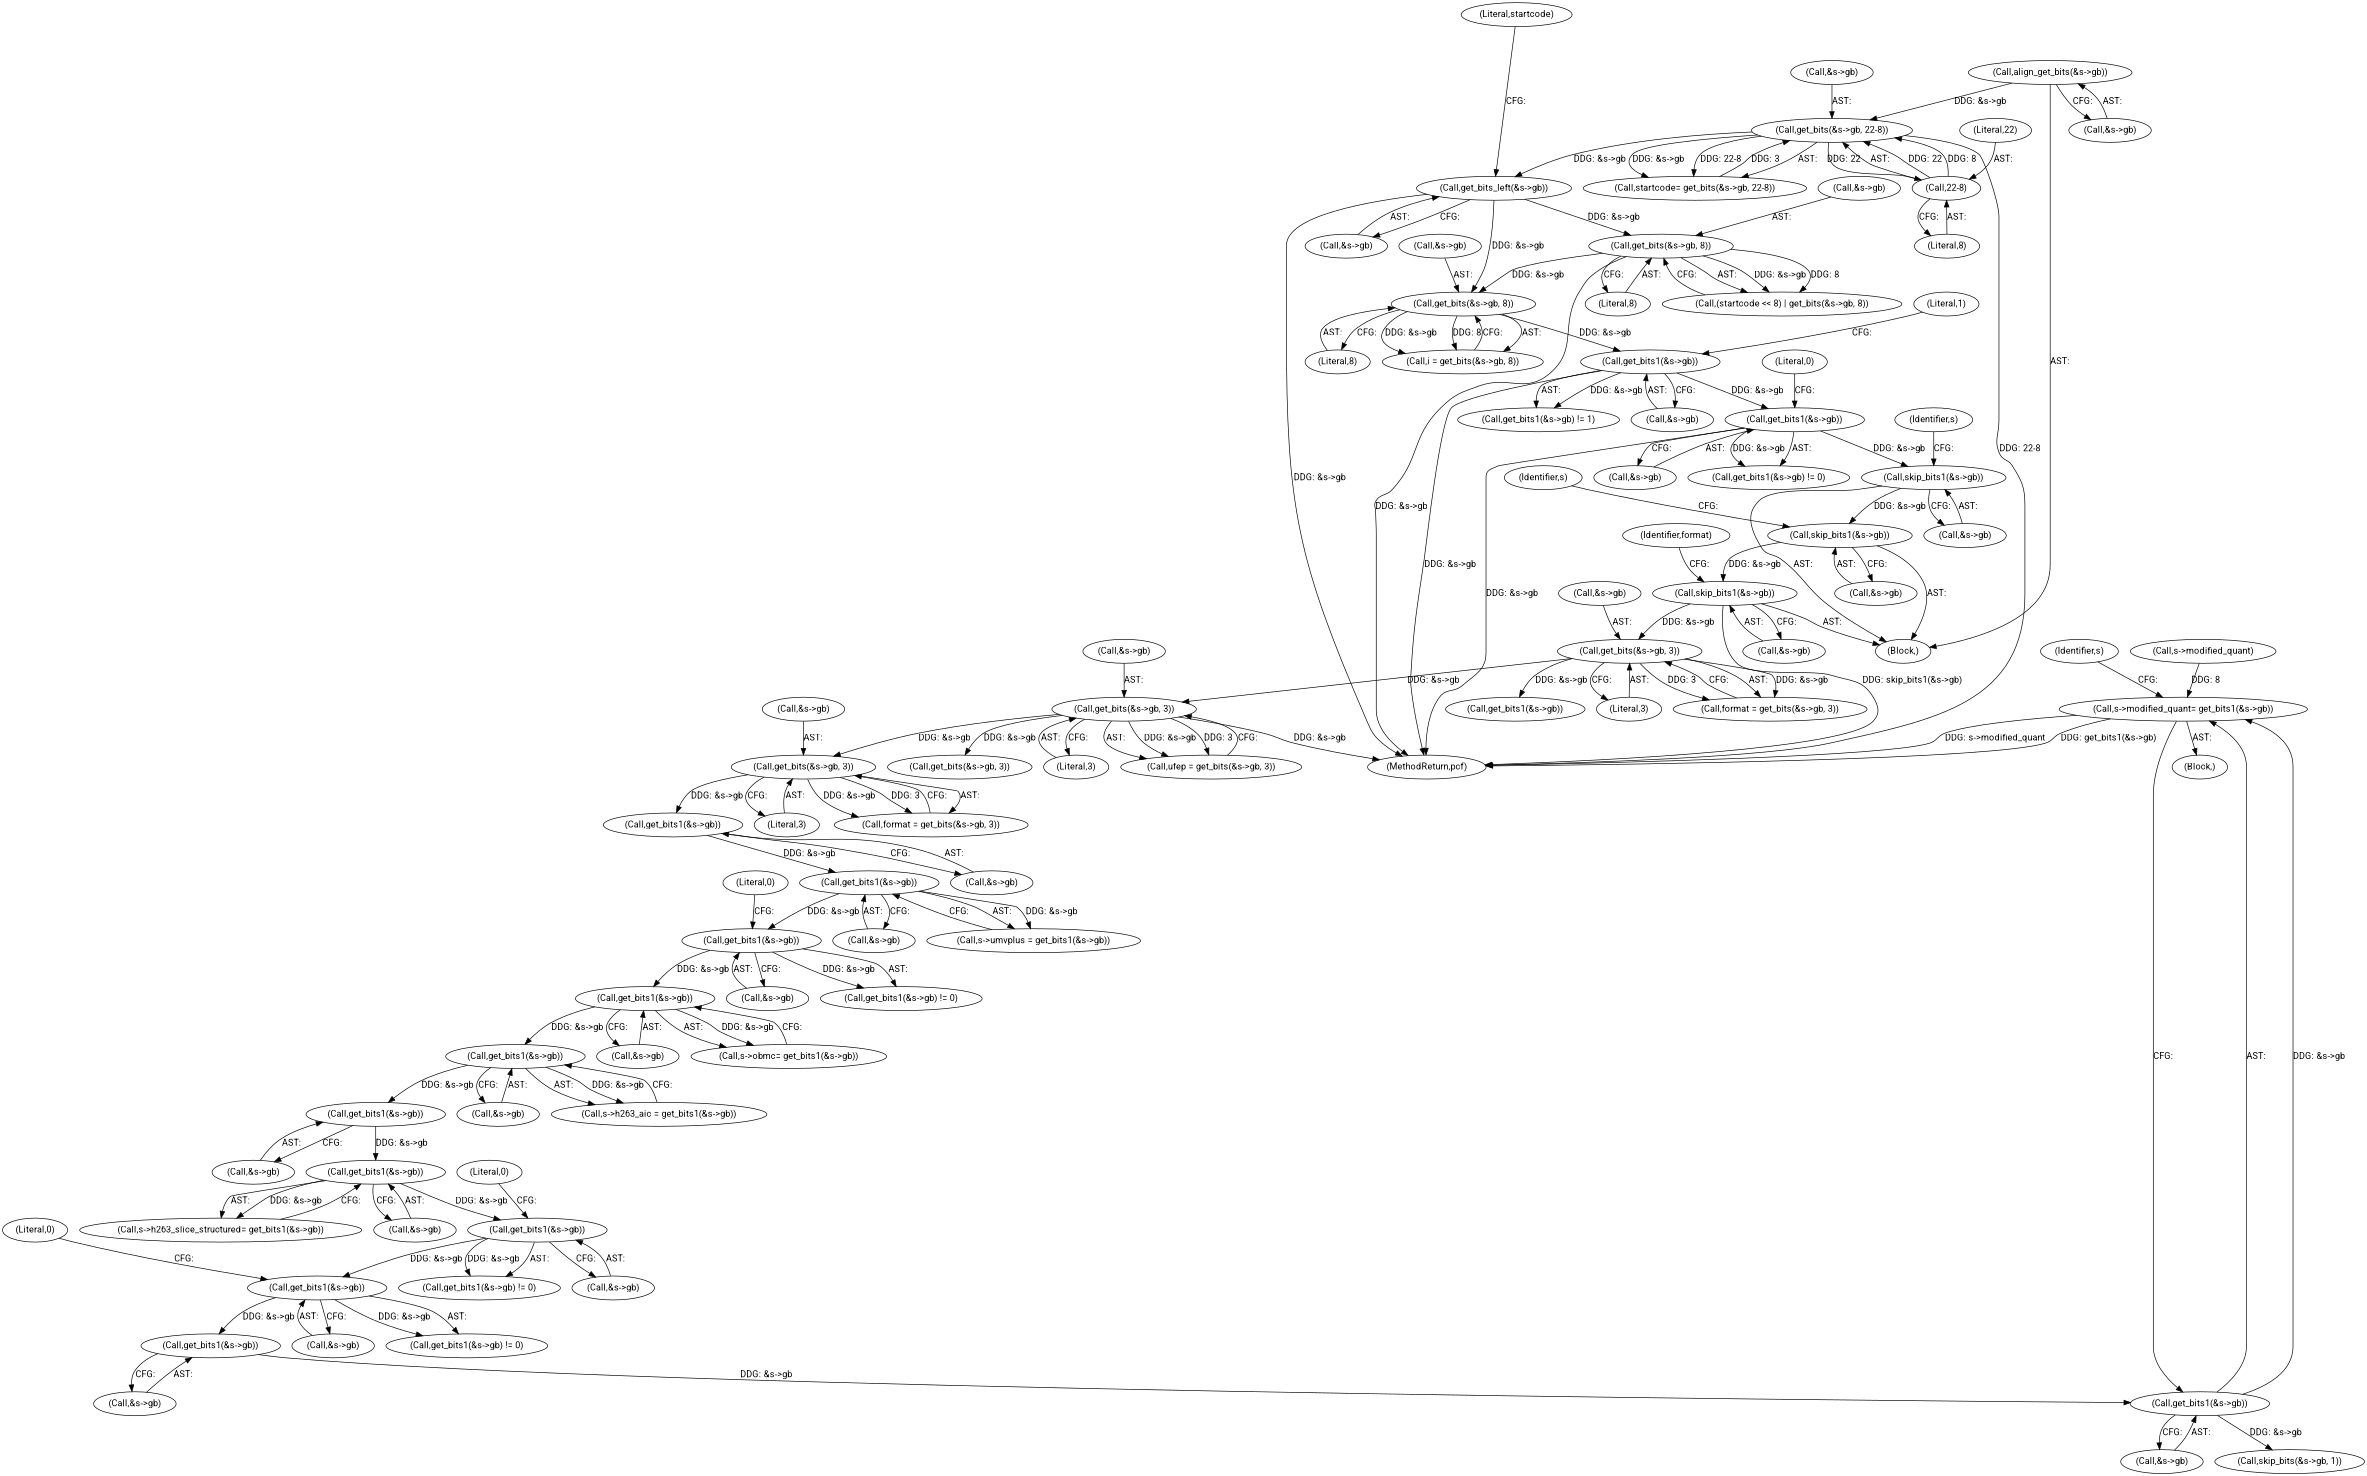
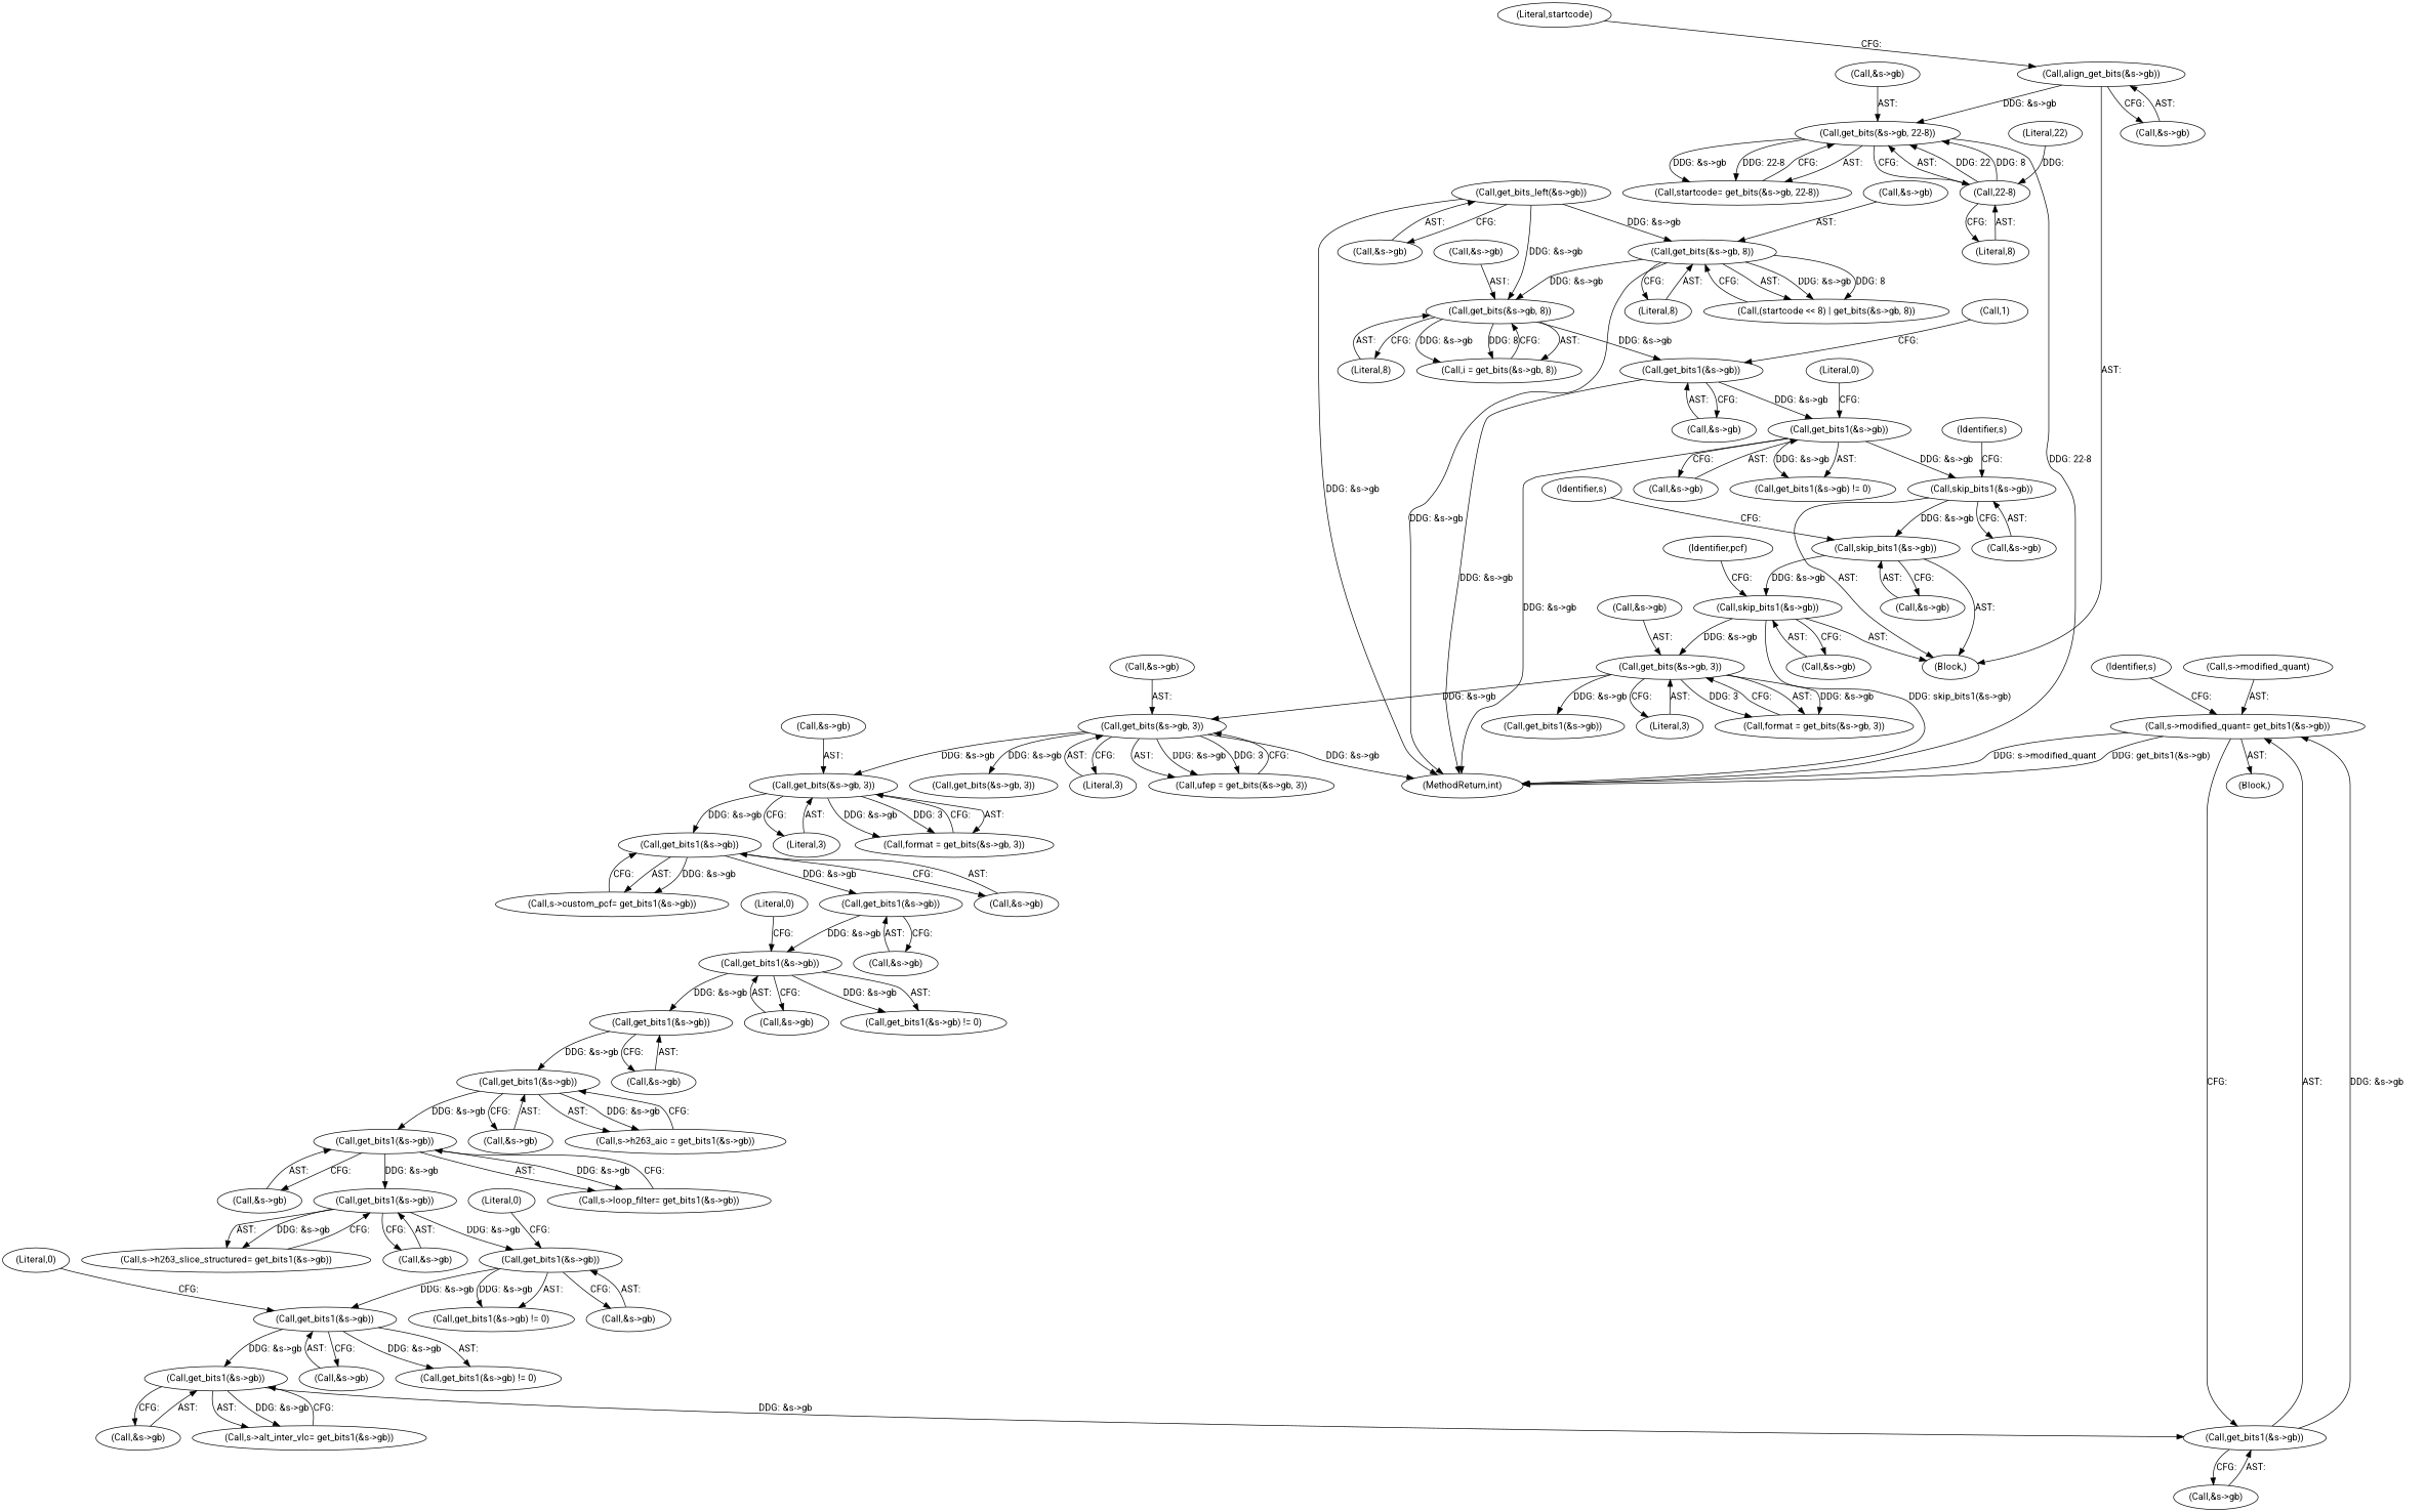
  digraph {
    fontname=Roboto
    node [fontname=Roboto]
    edge [fontname=Roboto]
    n1 [label="(Call,s->modified_quant= get_bits1(&s->gb))"]
    n2 [label="(Call,get_bits1(&s->gb))"]
    n3 [label="(Block,)"]
-   n4 [label="(MethodReturn,pcf)"]
+   n4 [label="(MethodReturn,int)"]
    n5 [label="(Call,&s->gb)"]
-   n6 [label="(Call,skip_bits(&s->gb, 1))"]
    n7 [label="(Call,get_bits1(&s->gb))"]
    n8 [label="(Call,&s->gb)"]
+   n9 [label="(Call,s->alt_inter_vlc= get_bits1(&s->gb))"]
    n10 [label="(Call,get_bits1(&s->gb))"]
    n11 [label="(Call,&s->gb)"]
    n12 [label="(Call,get_bits1(&s->gb) != 0)"]
    n13 [label="(Call,get_bits1(&s->gb))"]
    n14 [label="(Call,&s->gb)"]
    n15 [label="(Call,get_bits1(&s->gb) != 0)"]
    n16 [label="(Call,get_bits1(&s->gb))"]
    n17 [label="(Call,&s->gb)"]
    n18 [label="(Call,s->h263_slice_structured= get_bits1(&s->gb))"]
    n19 [label="(Call,get_bits1(&s->gb))"]
    n20 [label="(Call,&s->gb)"]
+   n21 [label="(Call,s->loop_filter= get_bits1(&s->gb))"]
    n22 [label="(Call,get_bits1(&s->gb))"]
    n23 [label="(Call,&s->gb)"]
    n24 [label="(Call,s->h263_aic = get_bits1(&s->gb))"]
    n25 [label="(Call,get_bits1(&s->gb))"]
    n26 [label="(Call,&s->gb)"]
-   n27 [label="(Call,s->obmc= get_bits1(&s->gb))"]
    n28 [label="(Call,get_bits1(&s->gb))"]
    n29 [label="(Call,&s->gb)"]
    n30 [label="(Call,get_bits1(&s->gb) != 0)"]
    n31 [label="(Call,get_bits1(&s->gb))"]
    n32 [label="(Call,&s->gb)"]
-   n33 [label="(Call,s->umvplus = get_bits1(&s->gb))"]
    n34 [label="(Call,get_bits1(&s->gb))"]
+   n35 [label="(Call,s->custom_pcf= get_bits1(&s->gb))"]
    n36 [label="(Call,&s->gb)"]
    n37 [label="(Call,get_bits(&s->gb, 3))"]
    n38 [label="(Literal,3)"]
    n39 [label="(Call,format = get_bits(&s->gb, 3))"]
    n40 [label="(Call,get_bits(&s->gb, 3))"]
    n41 [label="(Call,ufep = get_bits(&s->gb, 3))"]
    n42 [label="(Call,get_bits(&s->gb, 3))"]
    n43 [label="(Literal,3)"]
    n44 [label="(Call,get_bits(&s->gb, 3))"]
    n45 [label="(Call,get_bits1(&s->gb))"]
    n46 [label="(Literal,3)"]
    n47 [label="(Call,format = get_bits(&s->gb, 3))"]
    n48 [label="(Call,skip_bits1(&s->gb))"]
    n49 [label="(Block,)"]
    n50 [label="(Call,&s->gb)"]
    n51 [label="(Call,skip_bits1(&s->gb))"]
    n52 [label="(Call,&s->gb)"]
    n53 [label="(Call,skip_bits1(&s->gb))"]
    n54 [label="(Call,&s->gb)"]
    n55 [label="(Call,get_bits1(&s->gb))"]
    n56 [label="(Call,&s->gb)"]
    n57 [label="(Call,get_bits1(&s->gb) != 0)"]
    n58 [label="(Call,get_bits1(&s->gb))"]
    n59 [label="(Call,&s->gb)"]
-   n60 [label="(Call,get_bits1(&s->gb) != 1)"]
    n61 [label="(Call,get_bits(&s->gb, 8))"]
    n62 [label="(Call,i = get_bits(&s->gb, 8))"]
    n63 [label="(Literal,8)"]
    n64 [label="(Call,get_bits(&s->gb, 8))"]
    n65 [label="(Call,(startcode << 8) | get_bits(&s->gb, 8))"]
    n66 [label="(Literal,8)"]
    n67 [label="(Call,get_bits_left(&s->gb))"]
    n68 [label="(Call,&s->gb)"]
    n69 [label="(Call,get_bits(&s->gb, 22-8))"]
    n70 [label="(Call,22-8)"]
    n71 [label="(Call,startcode= get_bits(&s->gb, 22-8))"]
    n72 [label="(Literal,8)"]
    n73 [label="(Call,align_get_bits(&s->gb))"]
    n74 [label="(Call,&s->gb)"]
    n75 [label="(Literal,0)"]
    n76 [label="(Call,&s->gb)"]
-   n77 [label="(Identifier,format)"]
+   n77 [label="(Identifier,pcf)"]
    n78 [label="(Literal,22)"]
    n79 [label="(Identifier,s)"]
    n80 [label="(Literal,0)"]
    n81 [label="(Call,&s->gb)"]
    n82 [label="(Literal,0)"]
    n83 [label="(Identifier,s)"]
    n84 [label="(Call,s->modified_quant)"]
    n85 [label="(Call,&s->gb)"]
-   n86 [label="(Literal,1)"]
+   n86 [label="(Call,1)"]
    n87 [label="(Call,&s->gb)"]
    n88 [label="(Literal,0)"]
    n89 [label="(Identifier,s)"]
    n90 [label="(Call,&s->gb)"]
    n91 [label="(Literal,startcode)"]
    n92 [label="(Call,&s->gb)"]
    n1 -> n2 [label="CFG: "]
    n1 -> n3 [label="AST: "]
    n1 -> n4 [label="DDG: s->modified_quant"]
    n1 -> n4 [label="DDG: get_bits1(&s->gb)"]
    n2 -> n1 [label="AST: "]
    n2 -> n1 [label="DDG: &s->gb"]
    n2 -> n5 [label="CFG: "]
-   n2 -> n6 [label="DDG: &s->gb"]
    n5 -> n2 [label="AST: "]
    n7 -> n2 [label="DDG: &s->gb"]
    n7 -> n8 [label="CFG: "]
+   n7 -> n9 [label="AST: "]
+   n7 -> n9 [label="DDG: &s->gb"]
    n8 -> n7 [label="AST: "]
+   n9 -> n7 [label="CFG: "]
    n10 -> n7 [label="DDG: &s->gb"]
    n10 -> n11 [label="CFG: "]
    n10 -> n12 [label="AST: "]
    n10 -> n12 [label="DDG: &s->gb"]
    n11 -> n10 [label="AST: "]
    n13 -> n10 [label="DDG: &s->gb"]
    n13 -> n14 [label="CFG: "]
    n13 -> n15 [label="AST: "]
    n13 -> n15 [label="DDG: &s->gb"]
    n14 -> n13 [label="AST: "]
    n16 -> n13 [label="DDG: &s->gb"]
    n16 -> n17 [label="CFG: "]
    n16 -> n18 [label="AST: "]
    n16 -> n18 [label="DDG: &s->gb"]
    n17 -> n16 [label="AST: "]
    n18 -> n16 [label="CFG: "]
    n19 -> n16 [label="DDG: &s->gb"]
    n19 -> n20 [label="CFG: "]
+   n19 -> n21 [label="AST: "]
+   n19 -> n21 [label="DDG: &s->gb"]
    n20 -> n19 [label="AST: "]
+   n21 -> n19 [label="CFG: "]
    n22 -> n19 [label="DDG: &s->gb"]
    n22 -> n23 [label="CFG: "]
    n22 -> n24 [label="AST: "]
    n22 -> n24 [label="DDG: &s->gb"]
    n23 -> n22 [label="AST: "]
    n24 -> n22 [label="CFG: "]
    n25 -> n22 [label="DDG: &s->gb"]
    n25 -> n26 [label="CFG: "]
-   n25 -> n27 [label="AST: "]
-   n25 -> n27 [label="DDG: &s->gb"]
    n26 -> n25 [label="AST: "]
-   n27 -> n25 [label="CFG: "]
    n28 -> n25 [label="DDG: &s->gb"]
    n28 -> n29 [label="CFG: "]
    n28 -> n30 [label="AST: "]
    n28 -> n30 [label="DDG: &s->gb"]
    n29 -> n28 [label="AST: "]
    n31 -> n28 [label="DDG: &s->gb"]
    n31 -> n32 [label="CFG: "]
-   n31 -> n33 [label="AST: "]
-   n31 -> n33 [label="DDG: &s->gb"]
    n32 -> n31 [label="AST: "]
-   n33 -> n31 [label="CFG: "]
    n34 -> n31 [label="DDG: &s->gb"]
+   n34 -> n35 [label="AST: "]
+   n34 -> n35 [label="DDG: &s->gb"]
    n34 -> n36 [label="CFG: "]
+   n35 -> n34 [label="CFG: "]
    n36 -> n34 [label="AST: "]
    n37 -> n34 [label="DDG: &s->gb"]
    n37 -> n38 [label="CFG: "]
    n37 -> n39 [label="AST: "]
    n37 -> n39 [label="DDG: &s->gb"]
    n37 -> n39 [label="DDG: 3"]
    n38 -> n37 [label="AST: "]
    n39 -> n37 [label="CFG: "]
    n40 -> n4 [label="DDG: &s->gb"]
    n40 -> n37 [label="DDG: &s->gb"]
    n40 -> n41 [label="AST: "]
    n40 -> n41 [label="DDG: &s->gb"]
    n40 -> n41 [label="DDG: 3"]
    n40 -> n42 [label="DDG: &s->gb"]
    n40 -> n43 [label="CFG: "]
    n41 -> n40 [label="CFG: "]
    n43 -> n40 [label="AST: "]
    n44 -> n40 [label="DDG: &s->gb"]
    n44 -> n45 [label="DDG: &s->gb"]
    n44 -> n46 [label="CFG: "]
    n44 -> n47 [label="AST: "]
    n44 -> n47 [label="DDG: &s->gb"]
    n44 -> n47 [label="DDG: 3"]
    n46 -> n44 [label="AST: "]
    n47 -> n44 [label="CFG: "]
    n48 -> n4 [label="DDG: skip_bits1(&s->gb)"]
    n48 -> n44 [label="DDG: &s->gb"]
    n48 -> n49 [label="AST: "]
    n48 -> n50 [label="CFG: "]
    n50 -> n48 [label="AST: "]
    n51 -> n48 [label="DDG: &s->gb"]
    n51 -> n49 [label="AST: "]
    n51 -> n52 [label="CFG: "]
    n52 -> n51 [label="AST: "]
    n53 -> n49 [label="AST: "]
    n53 -> n51 [label="DDG: &s->gb"]
    n53 -> n54 [label="CFG: "]
    n54 -> n53 [label="AST: "]
    n55 -> n4 [label="DDG: &s->gb"]
    n55 -> n53 [label="DDG: &s->gb"]
    n55 -> n56 [label="CFG: "]
    n55 -> n57 [label="AST: "]
    n55 -> n57 [label="DDG: &s->gb"]
    n56 -> n55 [label="AST: "]
    n58 -> n4 [label="DDG: &s->gb"]
    n58 -> n55 [label="DDG: &s->gb"]
    n58 -> n59 [label="CFG: "]
-   n58 -> n60 [label="AST: "]
-   n58 -> n60 [label="DDG: &s->gb"]
    n59 -> n58 [label="AST: "]
    n61 -> n58 [label="DDG: &s->gb"]
    n61 -> n62 [label="AST: "]
    n61 -> n62 [label="DDG: &s->gb"]
    n61 -> n62 [label="DDG: 8"]
    n61 -> n63 [label="CFG: "]
    n62 -> n61 [label="CFG: "]
    n63 -> n61 [label="AST: "]
    n64 -> n4 [label="DDG: &s->gb"]
    n64 -> n61 [label="DDG: &s->gb"]
    n64 -> n65 [label="AST: "]
    n64 -> n65 [label="DDG: &s->gb"]
    n64 -> n65 [label="DDG: 8"]
    n64 -> n66 [label="CFG: "]
    n65 -> n64 [label="CFG: "]
    n66 -> n64 [label="AST: "]
    n67 -> n4 [label="DDG: &s->gb"]
    n67 -> n61 [label="DDG: &s->gb"]
    n67 -> n64 [label="DDG: &s->gb"]
    n67 -> n68 [label="CFG: "]
    n68 -> n67 [label="AST: "]
    n69 -> n4 [label="DDG: 22-8"]
-   n69 -> n67 [label="DDG: &s->gb"]
-   n69 -> n70 [label="DDG: 22"]
+   n69 -> n70 [label="CFG: "]
    n69 -> n71 [label="AST: "]
    n69 -> n71 [label="DDG: &s->gb"]
    n69 -> n71 [label="DDG: 22-8"]
    n70 -> n69 [label="AST: "]
    n70 -> n69 [label="DDG: 22"]
    n70 -> n69 [label="DDG: 8"]
    n70 -> n72 [label="CFG: "]
-   n71 -> n69 [label="DDG: 3"]
+   n71 -> n69 [label="CFG: "]
    n72 -> n70 [label="AST: "]
    n73 -> n49 [label="AST: "]
    n73 -> n69 [label="DDG: &s->gb"]
    n73 -> n74 [label="CFG: "]
    n74 -> n73 [label="AST: "]
    n75 -> n55 [label="CFG: "]
    n76 -> n37 [label="AST: "]
    n77 -> n48 [label="CFG: "]
-   n78 -> n70 [label="AST: "]
+   n78 -> n70 [label="DDG: "]
    n79 -> n51 [label="CFG: "]
    n80 -> n28 [label="CFG: "]
    n81 -> n69 [label="AST: "]
    n82 -> n13 [label="CFG: "]
    n83 -> n1 [label="CFG: "]
-   n84 -> n1 [label="DDG: 8"]
+   n84 -> n1 [label="AST: "]
    n85 -> n61 [label="AST: "]
    n86 -> n58 [label="CFG: "]
    n87 -> n44 [label="AST: "]
    n88 -> n10 [label="CFG: "]
    n89 -> n53 [label="CFG: "]
    n90 -> n64 [label="AST: "]
-   n91 -> n67 [label="CFG: "]
+   n91 -> n73 [label="CFG: "]
    n92 -> n40 [label="AST: "]
  }
